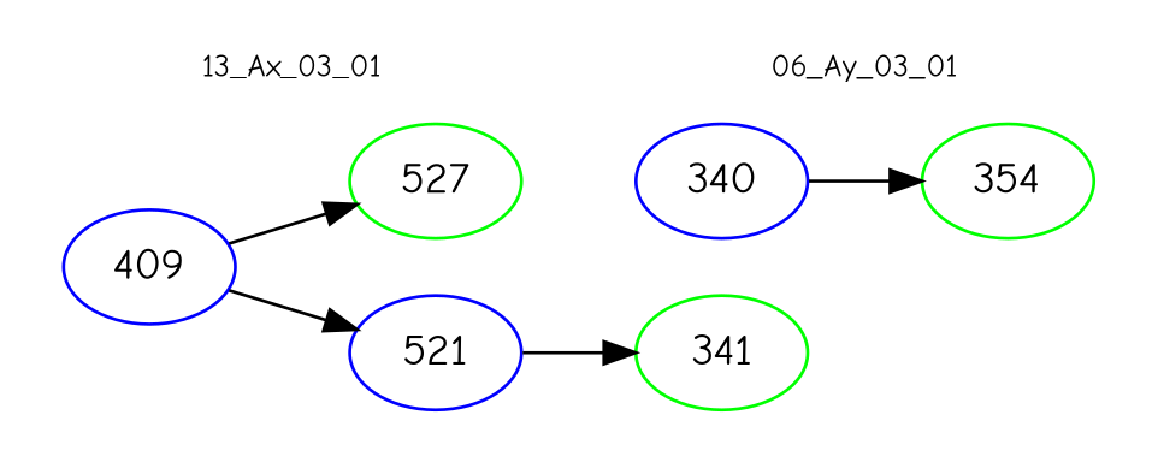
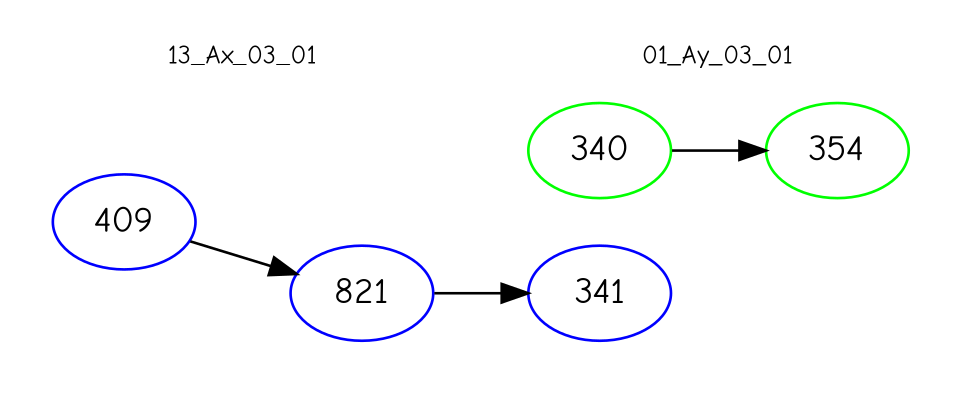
  digraph {
    fontname="Comic Neue"
    rankdir=LR
    node [color=blue fontname="Comic Neue"]
    edge [color=black fontname="Comic Neue"]
-   n1 [label=340]
-   n2 [color=green label=341]
+   n1 [color=green label=340]
+   n2 [label=341]
    n3 [color=green label=354]
    n4 [label=409]
-   n5 [label=521]
-   n6 [color=green label=527]
+   n5 [label=821]
    subgraph cluster_1 {
      color=white
      fontsize=10
-     label="06_Ay_03_01"
+     label="01_Ay_03_01"
      n1
      n2
      n3
    }
    subgraph cluster_2 {
      color=white
      fontsize=10
      label="13_Ax_03_01"
      n4
      n5
-     n6
    }
    n1 -> n3
    n4 -> n5
-   n4 -> n6
    n5 -> n2
  }
